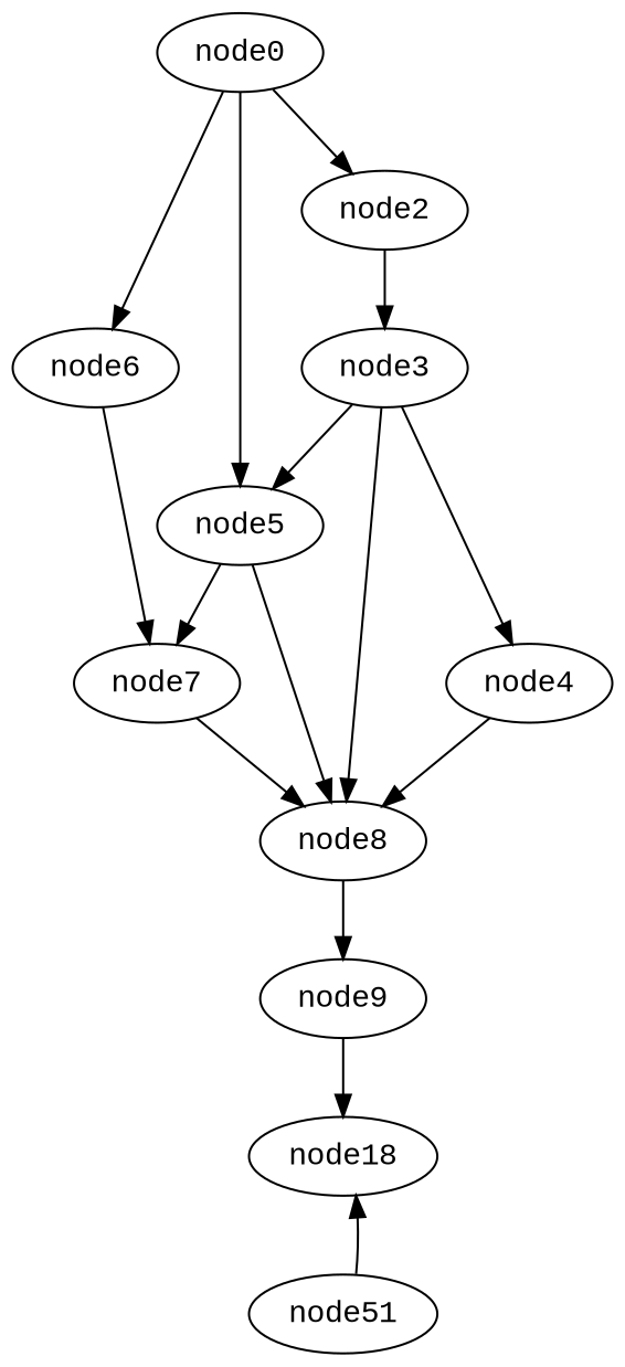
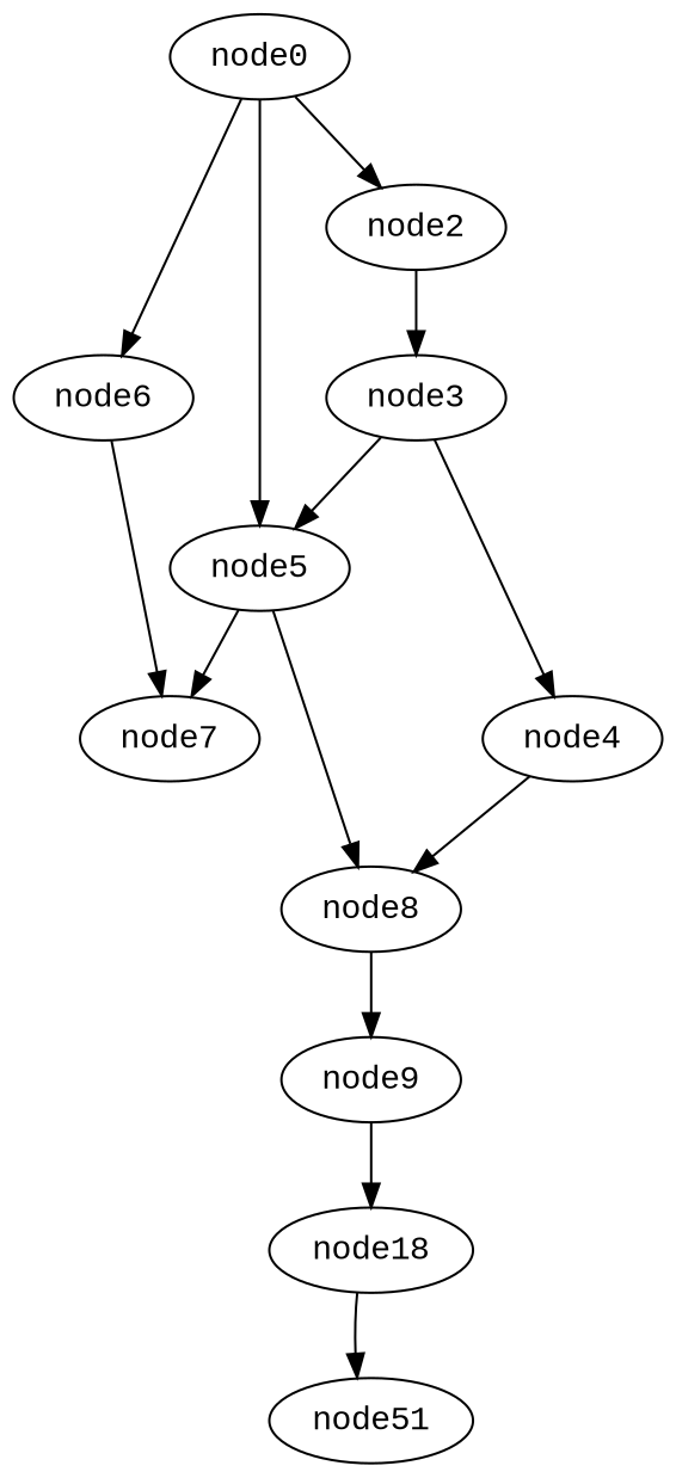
  digraph {
    fontname="Liberation Mono"
    node [fontname="Liberation Mono"]
    edge [fontname="Liberation Mono"]
    n1 [label=node18]
    n2 [label=node51]
    node9
    node8
    node7
    node6
    node5
    node4
    node3
    node2
    n11 [label=node0]
-   n2 -> n1
+   n1 -> n2
    node9 -> n1
    node8 -> node9
-   node7 -> node8
    node6 -> node7
    node5 -> node8
    node5 -> node7
    node4 -> node8
-   node3 -> node8
    node3 -> node5
    node3 -> node4
    node2 -> node3
    n11 -> node6
    n11 -> node5
    n11 -> node2
  }
